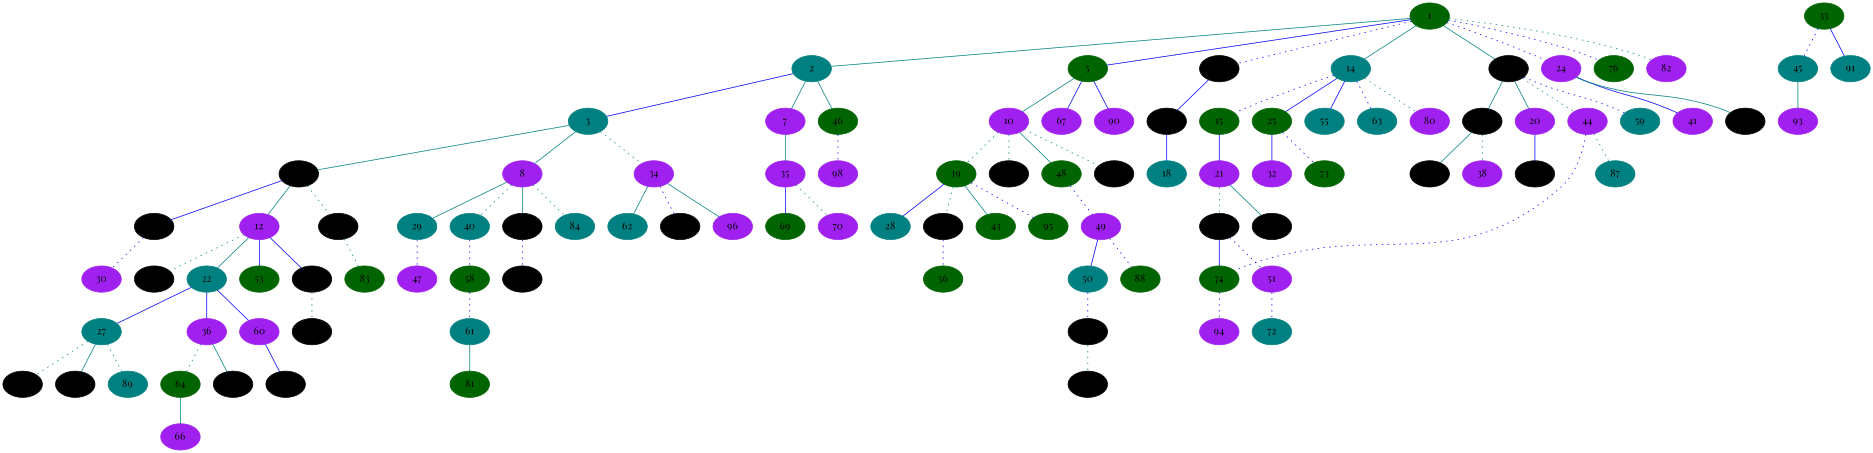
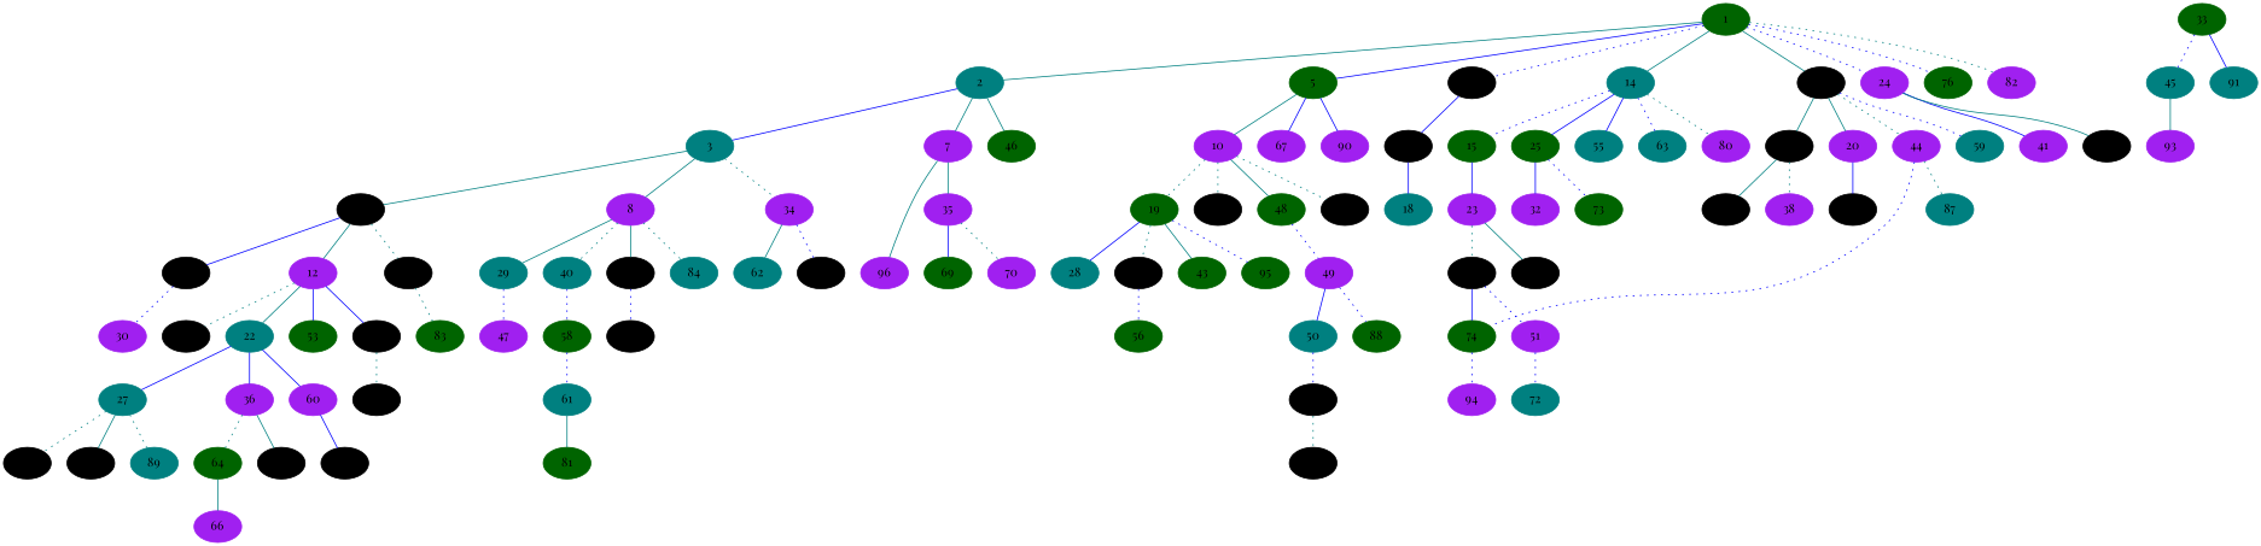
  graph {
    fontname="Playfair Display"
    node [color=purple fontname="Playfair Display" style=filled]
    edge [color=teal fontname="Playfair Display" style=solid]
    1 [color=darkgreen]
    2 [color=teal]
    5 [color=darkgreen]
    6 [color=black]
    14 [color=teal]
    16 [color=black]
    24
    76 [color=darkgreen]
    82
    3 [color=teal]
    7
    46 [color=darkgreen]
    10
    67
    90
    11 [color=black]
    15 [color=darkgreen]
    25 [color=darkgreen]
    55 [color=teal]
    63 [color=teal]
    80
    17 [color=black]
    20
    44
    59 [color=teal]
    41
    97 [color=black]
    4 [color=black]
    8
    34
    35
-   98
    9 [color=black]
    12
    54 [color=black]
    29 [color=teal]
    40 [color=teal]
    68 [color=black]
    84 [color=teal]
    62 [color=teal]
    65 [color=black]
    96
    30
    13 [color=black]
    22 [color=teal]
    53 [color=darkgreen]
    77 [color=black]
    83 [color=darkgreen]
    19 [color=darkgreen]
    42 [color=black]
    48 [color=darkgreen]
    71 [color=black]
    18 [color=teal]
    69 [color=darkgreen]
    70
    47
    58 [color=darkgreen]
    92 [color=black]
    28 [color=teal]
    39 [color=black]
    43 [color=darkgreen]
    95 [color=darkgreen]
    49
    27 [color=teal]
    36
    60
    86 [color=black]
-   21
+   21 [label=23]
    32
    73 [color=darkgreen]
    37 [color=black]
    57 [color=black]
    31 [color=black]
    38
    26 [color=black]
    74 [color=darkgreen]
    87 [color=teal]
    56 [color=darkgreen]
    51
    75 [color=black]
    85 [color=black]
    89 [color=teal]
    64 [color=darkgreen]
    99 [color=black]
    78 [color=black]
    33 [color=darkgreen]
    45 [color=teal]
    91 [color=teal]
    93
    66
    72 [color=teal]
    94
    61 [color=teal]
    50 [color=teal]
    88 [color=darkgreen]
    52 [color=black]
    79 [color=black]
    81 [color=darkgreen]
    1 -- 2
    1 -- 5 [color=blue]
    1 -- 6 [color=blue style=dotted]
    1 -- 14
    1 -- 16
    1 -- 24 [color=blue style=dotted]
    1 -- 76 [color=blue style=dotted]
    1 -- 82 [style=dotted]
    2 -- 3 [color=blue]
    2 -- 7
    2 -- 46
    5 -- 10
    5 -- 67 [color=blue]
    5 -- 90 [color=blue]
    6 -- 11 [color=blue]
    14 -- 15 [color=blue style=dotted]
    14 -- 25 [color=blue]
    14 -- 55 [color=blue]
    14 -- 63 [color=blue style=dotted]
    14 -- 80 [style=dotted]
    16 -- 17
    16 -- 20
    16 -- 44 [style=dotted]
    16 -- 59 [color=blue style=dotted]
    24 -- 41 [color=blue]
    24 -- 97
    3 -- 4
    3 -- 8
    3 -- 34 [style=dotted]
    7 -- 35
-   46 -- 98 [color=blue style=dotted]
    10 -- 19 [style=dotted]
    10 -- 42 [style=dotted]
    10 -- 48
    10 -- 71 [style=dotted]
    11 -- 18 [color=blue]
    15 -- 21 [color=blue]
    25 -- 32 [color=blue]
    25 -- 73 [color=blue style=dotted]
    17 -- 31
    17 -- 38 [style=dotted]
    20 -- 26 [color=blue]
    44 -- 74 [color=blue style=dotted]
    44 -- 87 [style=dotted]
    4 -- 9 [color=blue]
    4 -- 12
    4 -- 54 [style=dotted]
    8 -- 29
    8 -- 40 [style=dotted]
    8 -- 68
    8 -- 84 [style=dotted]
    34 -- 62
    34 -- 65 [color=blue style=dotted]
-   34 -- 96
+   7 -- 96
    35 -- 69 [color=blue]
    35 -- 70 [style=dotted]
    9 -- 30 [color=blue style=dotted]
    12 -- 13 [style=dotted]
    12 -- 22
    12 -- 53 [color=blue]
    12 -- 77 [color=blue]
    54 -- 83 [style=dotted]
    29 -- 47 [color=blue style=dotted]
    40 -- 58 [color=blue style=dotted]
    68 -- 92 [color=blue style=dotted]
    22 -- 27 [color=blue]
    22 -- 36 [color=blue]
    22 -- 60 [color=blue]
    77 -- 86 [style=dotted]
    19 -- 28 [color=blue]
    19 -- 39 [style=dotted]
    19 -- 43
    19 -- 95 [color=blue style=dotted]
    48 -- 49 [color=blue style=dotted]
    58 -- 61 [color=blue style=dotted]
    39 -- 56 [color=blue style=dotted]
    49 -- 50 [color=blue]
    49 -- 88 [color=blue style=dotted]
    27 -- 75 [style=dotted]
    27 -- 85
    27 -- 89 [style=dotted]
    36 -- 64 [style=dotted]
    36 -- 99
    60 -- 78 [color=blue]
    21 -- 37 [style=dotted]
    21 -- 57
    37 -- 74 [color=blue]
    37 -- 51 [color=blue style=dotted]
    74 -- 94 [color=blue style=dotted]
    51 -- 72 [color=blue style=dotted]
    64 -- 66
    33 -- 45 [color=blue style=dotted]
    33 -- 91 [color=blue]
    45 -- 93
    61 -- 81
    50 -- 52 [color=blue style=dotted]
    52 -- 79 [style=dotted]
  }
